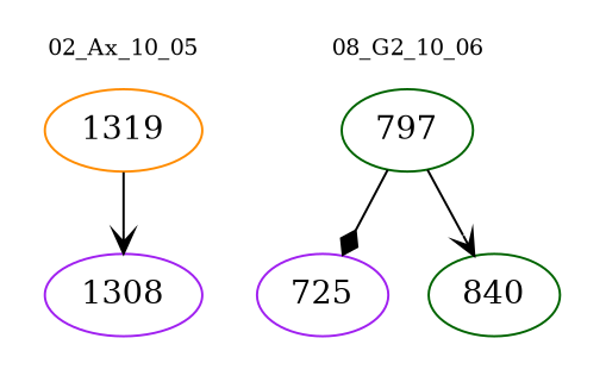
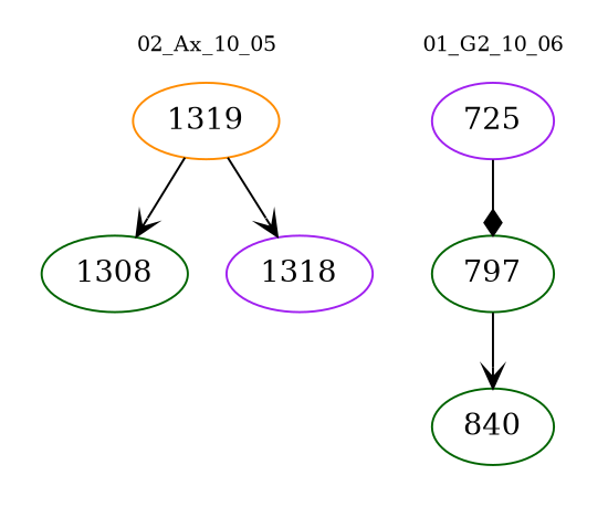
  digraph {
    fontname="DejaVu Serif"
    node [color=darkgreen fontname="DejaVu Serif"]
    edge [arrowhead=vee color=black fontname="DejaVu Serif"]
    n1 [color=darkorange label=1319]
-   n2 [color=purple label=1308]
+   n2 [label=1308]
+   n3 [color=purple label=1318]
    n4 [label=797]
    n5 [color=purple label=725]
    n6 [label=840]
    subgraph cluster_1 {
      color=white
      fontsize=10
      label="02_Ax_10_05"
      n1
      n2
+     n3
    }
    subgraph cluster_2 {
      color=white
      fontsize=10
-     label="08_G2_10_06"
+     label="01_G2_10_06"
      n4
      n5
      n6
    }
    n1 -> n2
-   n4 -> n5 [arrowhead=diamond]
+   n1 -> n3
+   n5 -> n4 [arrowhead=diamond]
    n4 -> n6
  }
